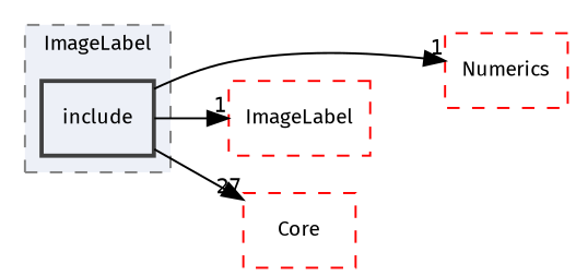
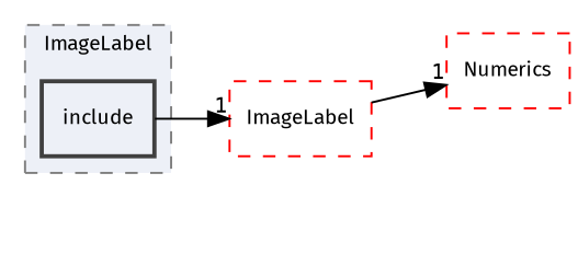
  digraph {
    compound=true
    fontname="Fira Sans"
    rankdir=LR
    node [color=red fillcolor="#edf0f7" fontname="Fira Sans" fontsize=10 shape=box style="dashed,"]
    edge [fontname="Fira Sans" fontsize=10 headlabel=1 labeldistance=1.5 labelfontname=Helvetica labelfontsize=10]
    n1 [color=grey25 label=include style="filled,bold,"]
    n2 [label=Numerics]
    n3 [label=ImageLabel]
-   n4 [label=Core]
    subgraph cluster_1 {
      bgcolor="#edf0f7"
      fontsize=10
      label=ImageLabel
      pencolor=grey50
      style="filled,dashed,"
      n1
    }
-   n1 -> n2
+   n3 -> n2
    n1 -> n3
-   n1 -> n4 [headlabel=27]
  }
